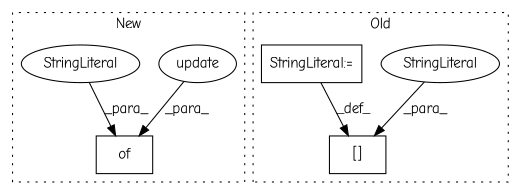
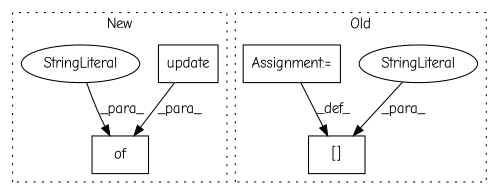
  digraph {
    fontname="Comic Neue"
    node [a=32 fontname="Comic Neue" l="7,1" shape=box]
    edge [fontname="Comic Neue"]
-   n1 [label=update s="15571,15630" shape=ellipse]
+   n1 [label=update s="15571,15630"]
    n2 [l="3,1" label=of s="15582,15629"]
    n3 [a=45 l=6 label=StringLiteral s=15623 shape=ellipse]
    n4 [a=2 label="[]" s="14971,14997"]
    n5 [a=45 l=19 label=StringLiteral s=14978 shape=ellipse]
-   n6 [a=7 l=1 label="StringLiteral:=" s=14998]
+   n6 [a=7 l=1 label="Assignment:=" s=14998]
    subgraph cluster_1 {
      label=New
      style=dotted
      n1
      n2
      n3
    }
    subgraph cluster_2 {
      label=Old
      style=dotted
      n4
      n5
      n6
    }
    n1 -> n2 [label=_para_]
    n3 -> n2 [label=_para_]
    n5 -> n4 [label=_para_]
    n6 -> n4 [label=_def_]
  }
